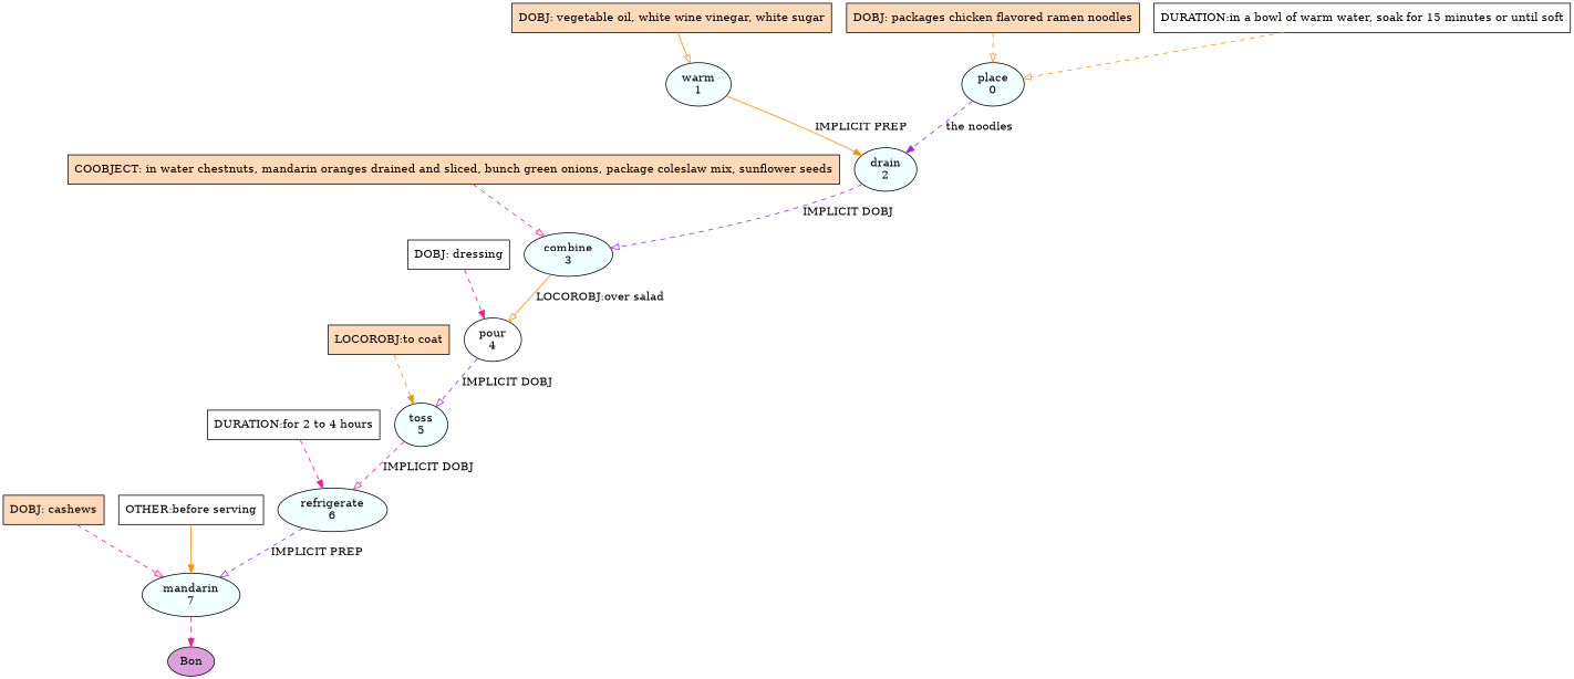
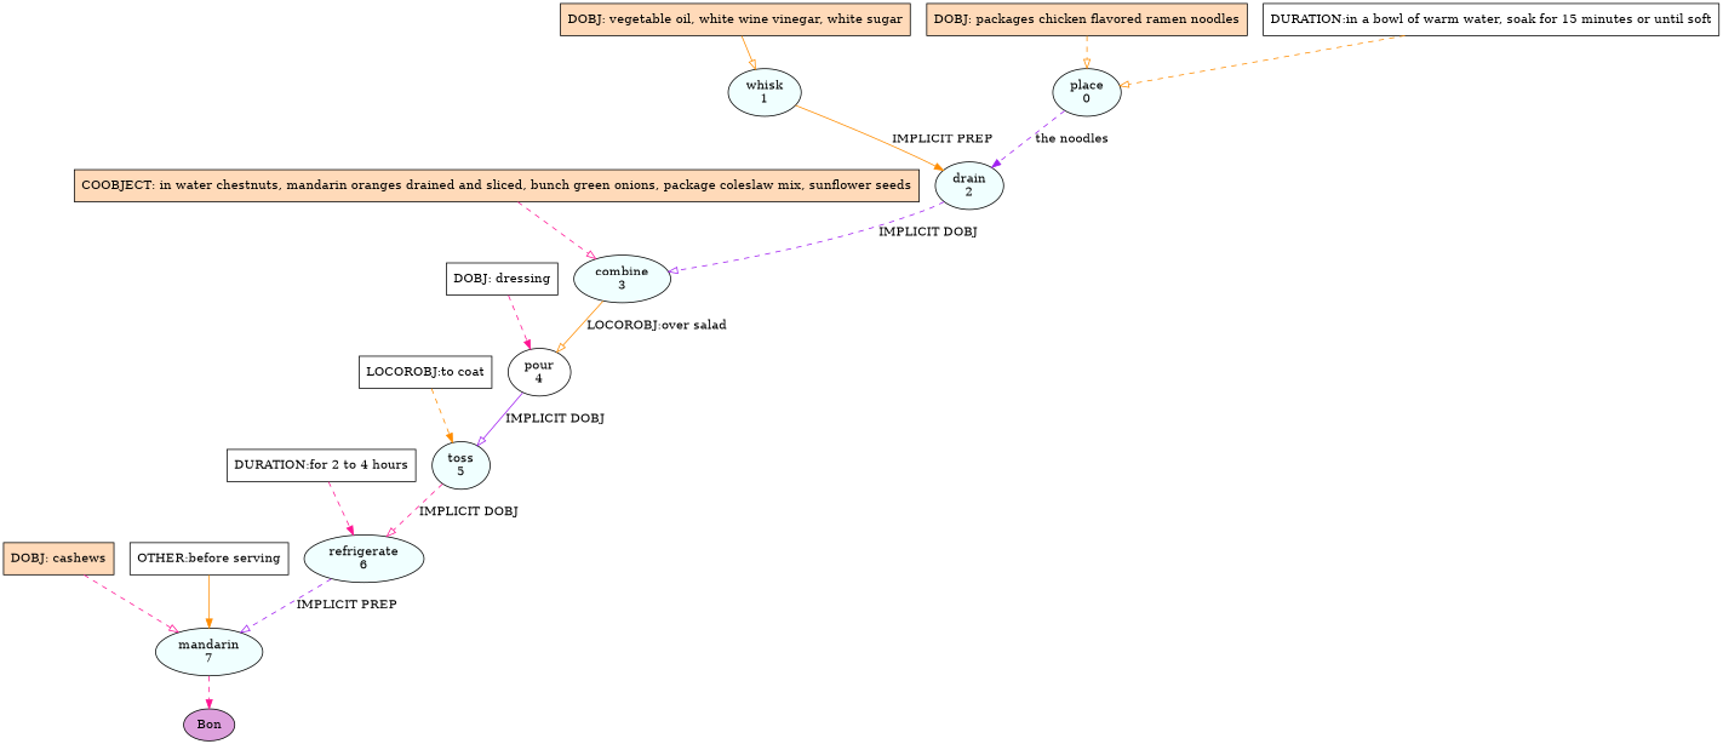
  digraph {
    node [fillcolor=azure shape=oval style=filled]
    edge [arrowhead=onormal color=darkorange style=dashed]
    n1 [label="place\n0"]
    n2 [label="drain\n2"]
    n3 [label="combine\n3"]
-   n4 [label="warm\n1"]
+   n4 [label="whisk\n1"]
    n5 [fillcolor=white label="pour\n4"]
    n6 [label="toss\n5"]
    n7 [label="refrigerate\n6"]
    n8 [label="mandarin\n7"]
    n9 [fillcolor=plum label=Bon]
    n10 [fillcolor=peachpuff label="DOBJ: vegetable oil, white wine vinegar, white sugar" shape=box]
    n11 [fillcolor=peachpuff label="DOBJ: packages chicken flavored ramen noodles" shape=box]
    n12 [fillcolor=white label="DURATION:in a bowl of warm water, soak for 15 minutes or until soft" shape=box]
    n13 [fillcolor=peachpuff label="COOBJECT: in water chestnuts, mandarin oranges drained and sliced, bunch green onions, package coleslaw mix, sunflower seeds" shape=box]
    n14 [fillcolor=white label="DOBJ: dressing" shape=box]
-   n15 [fillcolor=peachpuff label="LOCOROBJ:to coat" shape=box]
+   n15 [fillcolor=white label="LOCOROBJ:to coat" shape=box]
    n16 [fillcolor=white label="DURATION:for 2 to 4 hours" shape=box]
    n17 [fillcolor=peachpuff label="DOBJ: cashews" shape=box]
    n18 [fillcolor=white label="OTHER:before serving" shape=box]
    n1 -> n2 [arrowhead=normal color=purple label="the noodles"]
    n2 -> n3 [color=purple label="IMPLICIT DOBJ"]
    n3 -> n5 [label="LOCOROBJ:over salad" style=solid]
    n4 -> n2 [arrowhead=normal label="IMPLICIT PREP" style=solid]
-   n5 -> n6 [color=purple label="IMPLICIT DOBJ"]
+   n5 -> n6 [color=purple label="IMPLICIT DOBJ" style=solid]
    n6 -> n7 [color=deeppink label="IMPLICIT DOBJ"]
    n7 -> n8 [color=purple label="IMPLICIT PREP"]
    n8 -> n9 [arrowhead=normal color=deeppink]
    n10 -> n4 [style=solid]
    n11 -> n1
    n12 -> n1
    n13 -> n3 [color=deeppink]
    n14 -> n5 [arrowhead=normal color=deeppink]
    n15 -> n6 [arrowhead=normal]
    n16 -> n7 [arrowhead=normal color=deeppink]
    n17 -> n8 [color=deeppink]
    n18 -> n8 [arrowhead=normal style=solid]
  }
